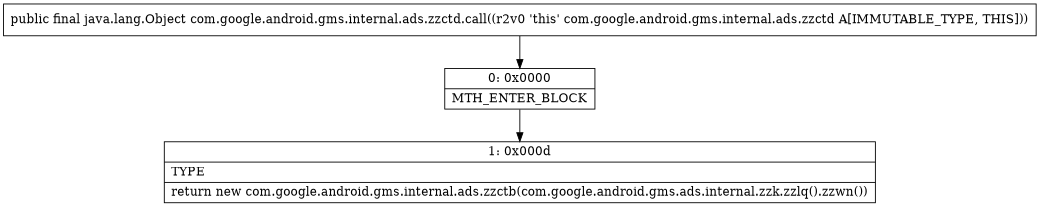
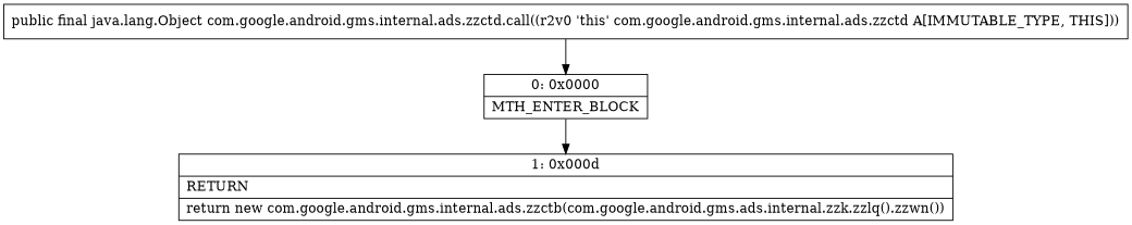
  digraph {
    node [shape=record]
    n1 [label="{0\:\ 0x0000|MTH_ENTER_BLOCK\l}"]
-   n2 [label="{1\:\ 0x000d|TYPE\l|return new com.google.android.gms.internal.ads.zzctb(com.google.android.gms.ads.internal.zzk.zzlq().zzwn())\l}"]
+   n2 [label="{1\:\ 0x000d|RETURN\l|return new com.google.android.gms.internal.ads.zzctb(com.google.android.gms.ads.internal.zzk.zzlq().zzwn())\l}"]
    n3 [label="{public final java.lang.Object com.google.android.gms.internal.ads.zzctd.call((r2v0 'this' com.google.android.gms.internal.ads.zzctd A[IMMUTABLE_TYPE, THIS])) }"]
    n1 -> n2
    n3 -> n1
  }
